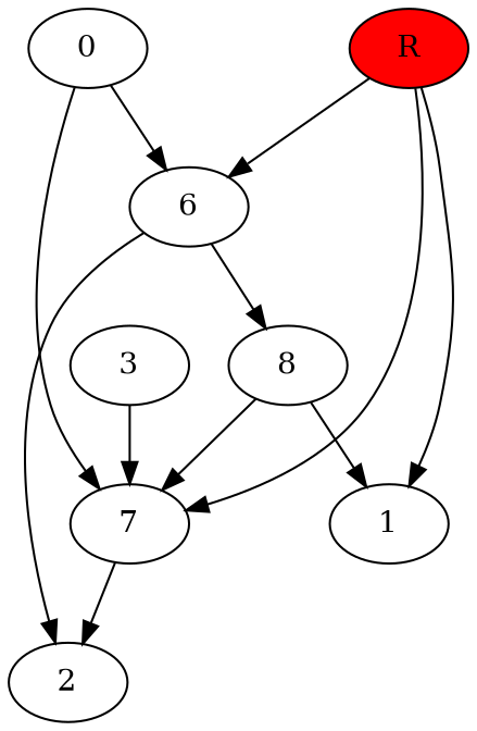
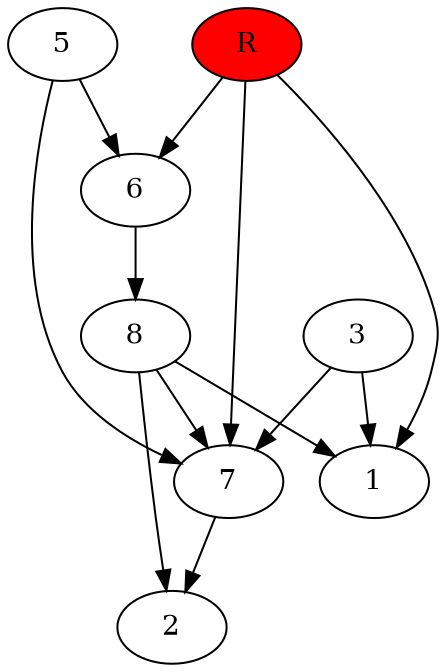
  digraph {
    3
    1
    7
    2
-   5 [label=0]
+   5
    6
    8
    R [fillcolor="#ff0000" style=filled]
+   3 -> 1
    3 -> 7
    7 -> 2
    5 -> 7
    5 -> 6
-   6 -> 2
+   8 -> 2
    6 -> 8
    8 -> 1
    8 -> 7
    R -> 1
    R -> 7
    R -> 6
  }
